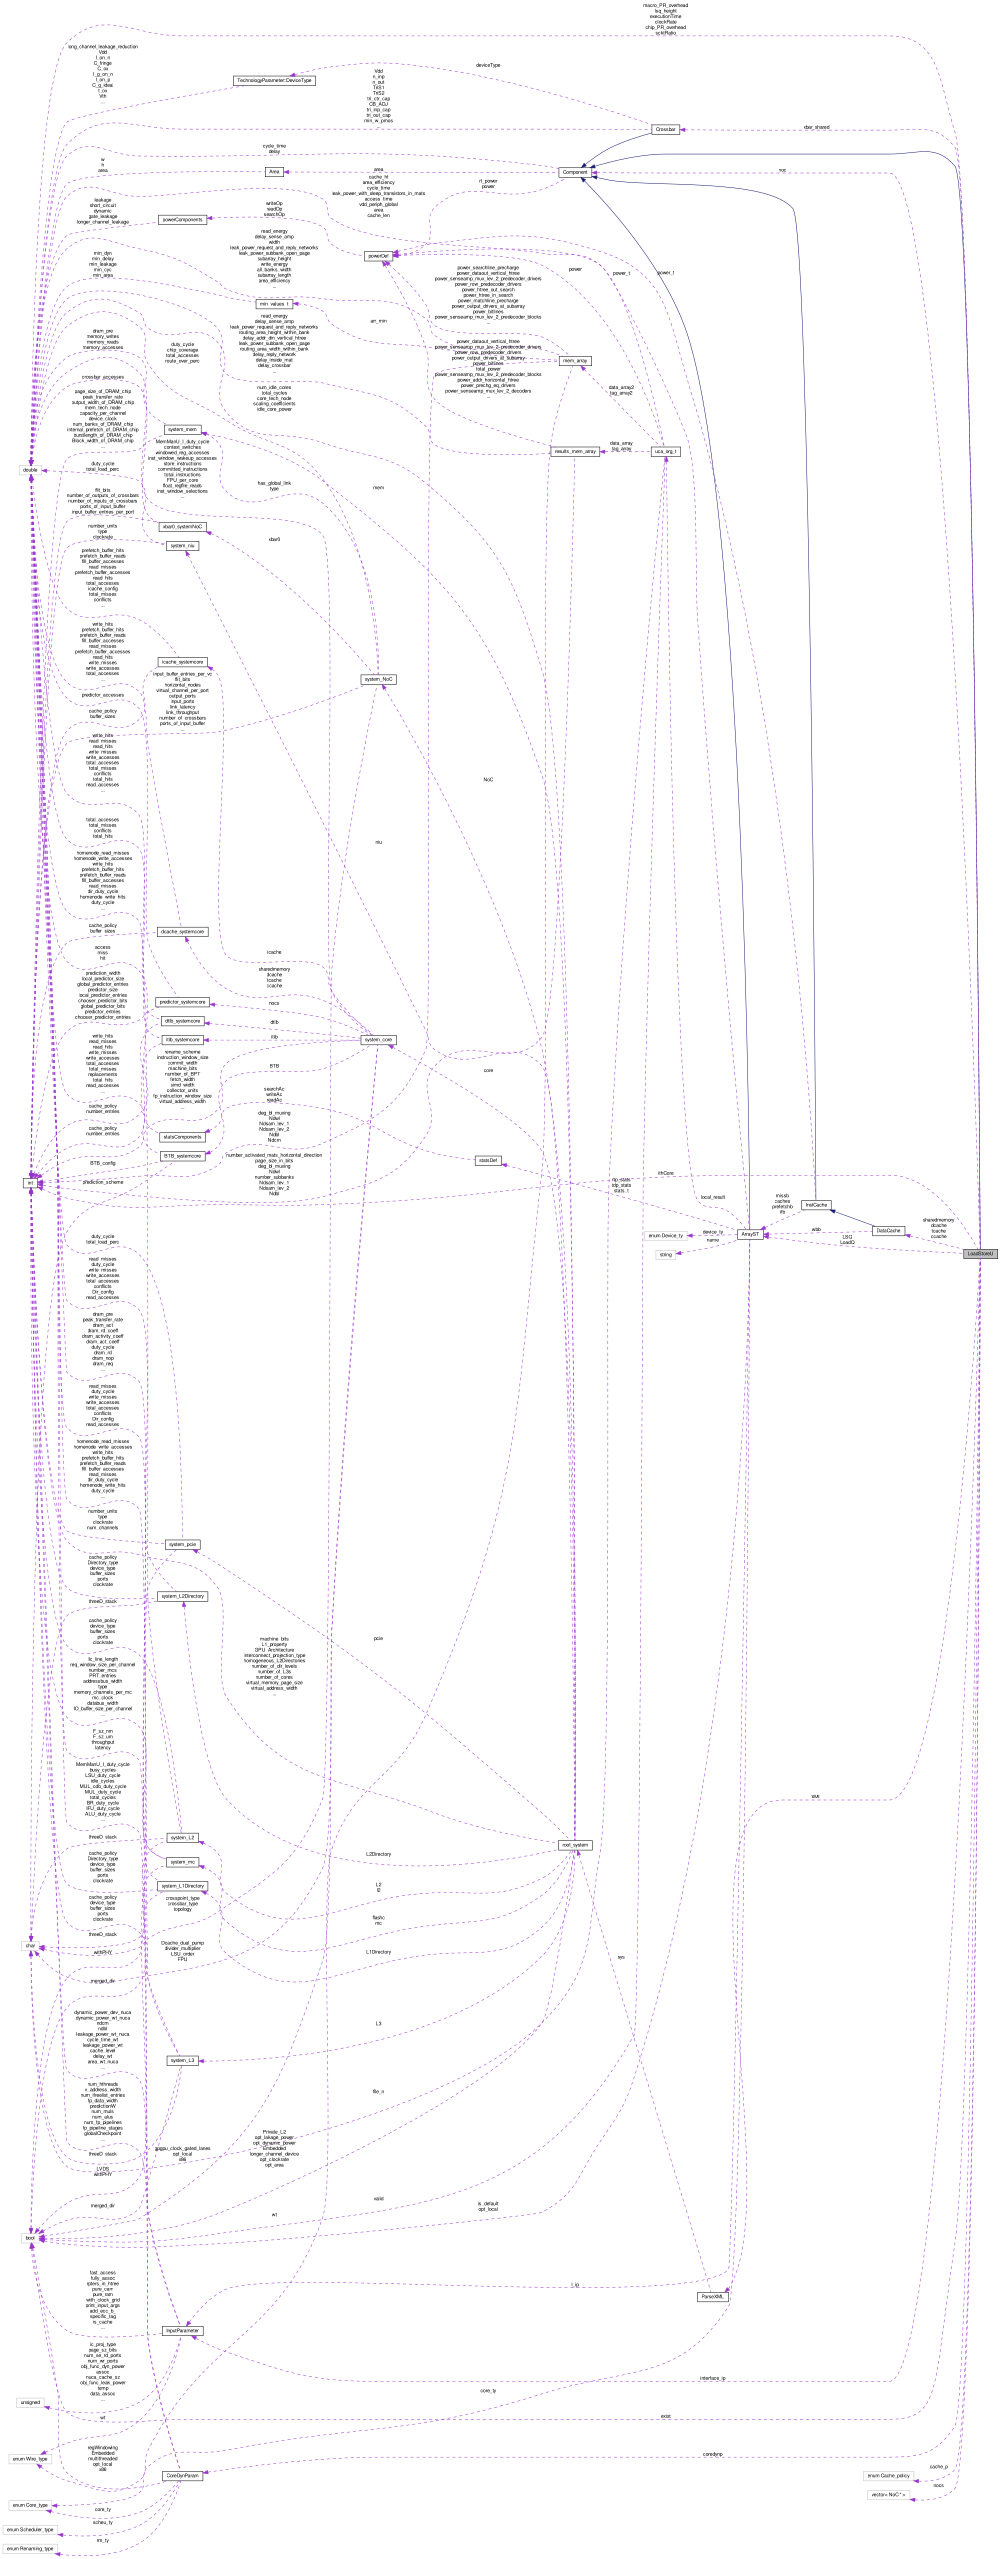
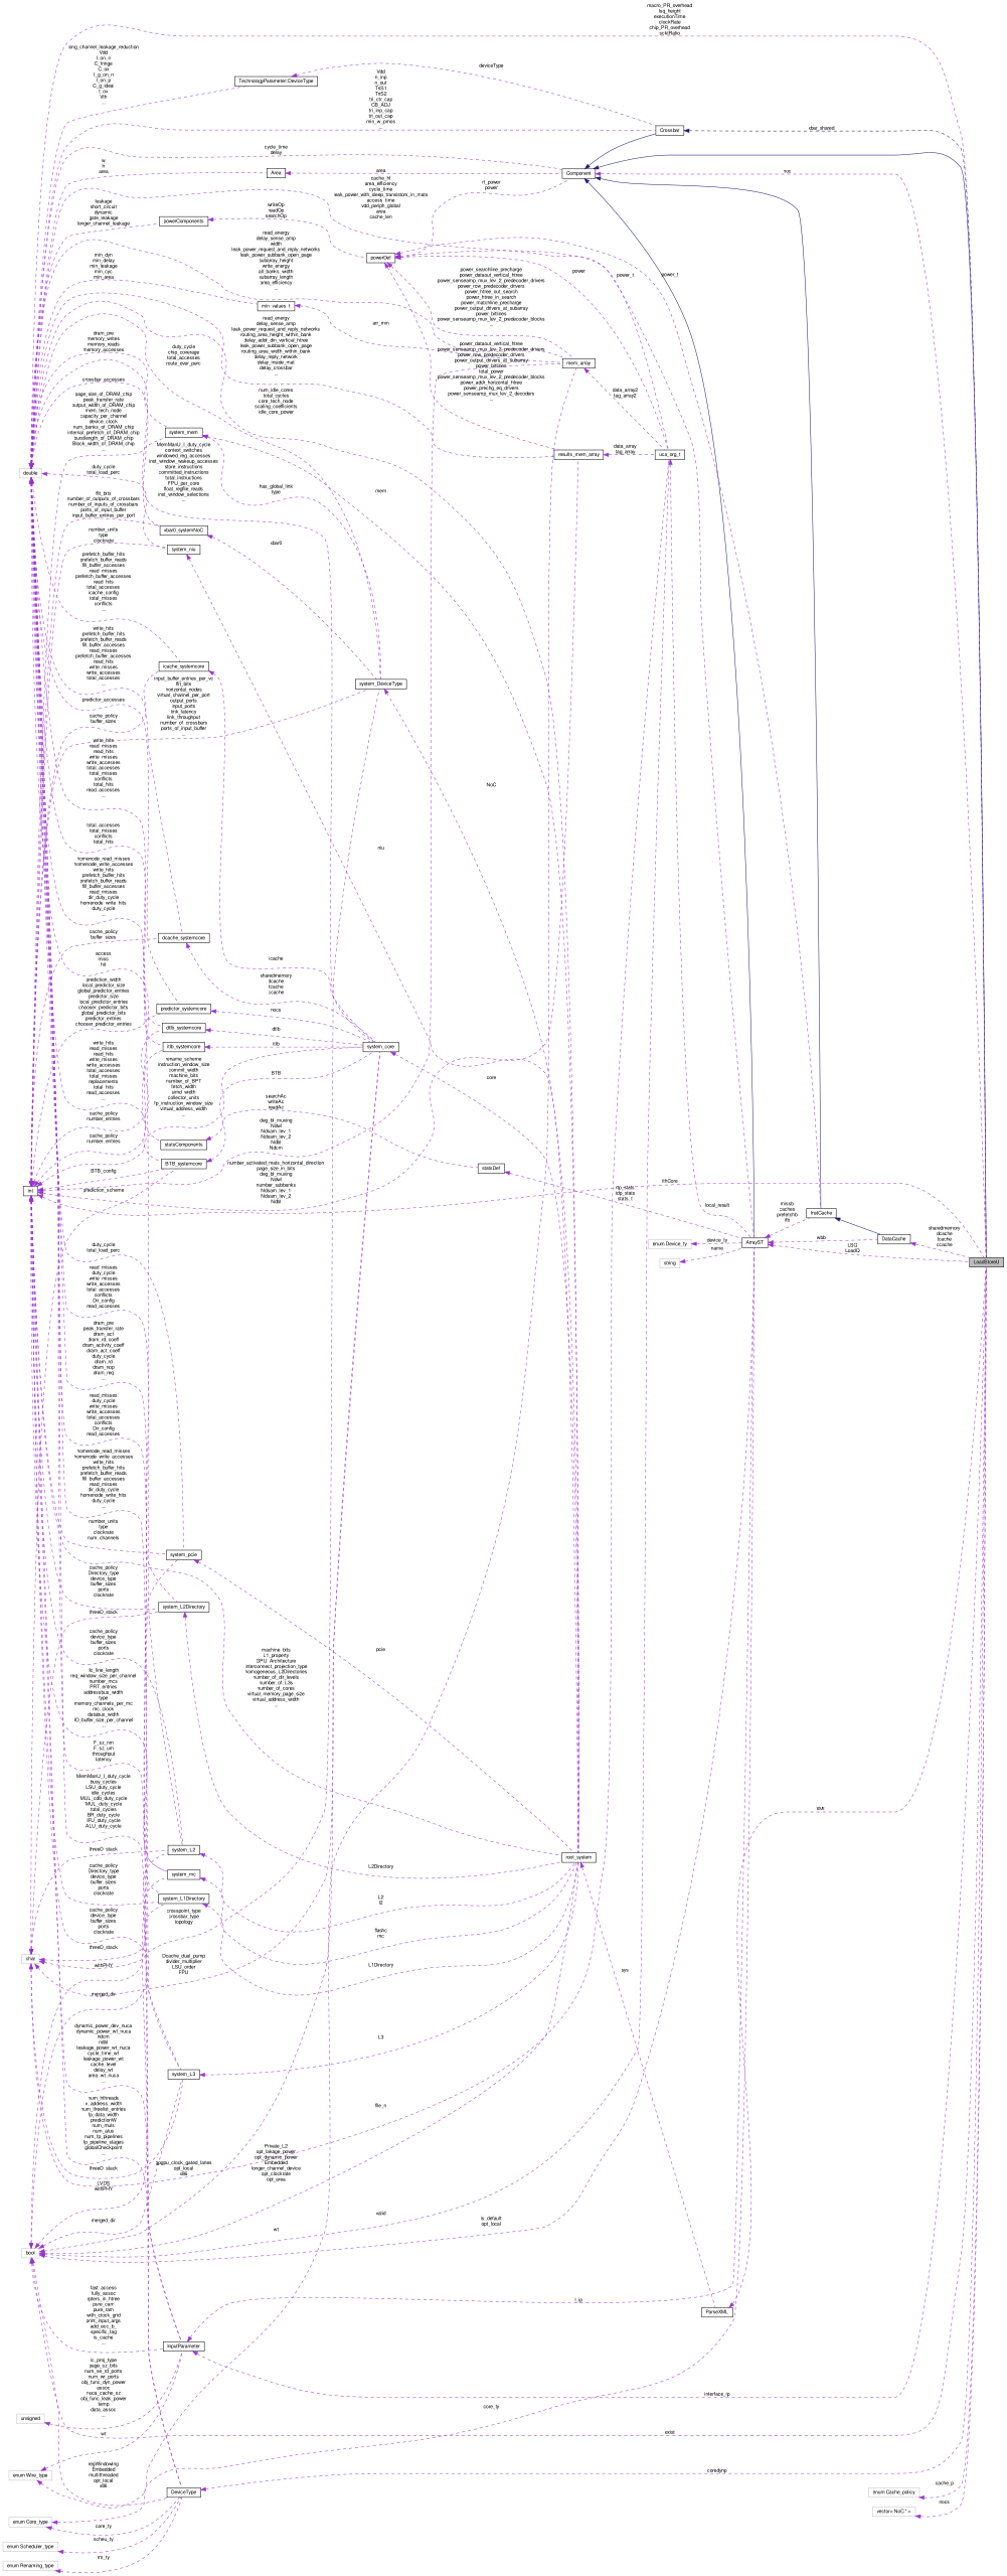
  digraph {
    rankdir=LR
    node [color=black fontname=FreeSans fontsize=10 shape=record]
    edge [color=darkorchid3 dir=back fontname=FreeSans fontsize=10 labelfontname=FreeSans labelfontsize=10 style=dashed]
    n1 [fillcolor=grey75 fontcolor=black height=0.2 label=LoadStoreU style=filled width=0.4]
    n2 [height=0.2 label=Component width=0.4]
    n3 [height=0.2 label=ArrayST width=0.4]
    n4 [height=0.2 label=InstCache width=0.4]
    n5 [height=0.2 label=Crossbar width=0.4]
    n6 [height=0.2 label=DataCache width=0.4]
    n7 [color=grey75 height=0.2 label=double width=0.4]
    n8 [height=0.2 label=powerComponents width=0.4]
    n9 [height=0.2 label=Area width=0.4]
    n10 [height=0.2 label=uca_org_t width=0.4]
    n11 [height=0.2 label=mem_array width=0.4]
    n12 [height=0.2 label=min_values_t width=0.4]
    n13 [height=0.2 label=results_mem_array width=0.4]
    n14 [height=0.2 label=statsComponents width=0.4]
    n15 [height=0.2 label=InputParameter width=0.4]
-   n16 [height=0.2 label=CoreDynParam width=0.4]
+   n16 [height=0.2 label=DeviceType width=0.4]
    n17 [height=0.2 label=root_system width=0.4]
    n18 [height=0.2 label=system_L2 width=0.4]
    n19 [height=0.2 label=system_L3 width=0.4]
    n20 [height=0.2 label=system_L2Directory width=0.4]
    n21 [height=0.2 label=system_mc width=0.4]
    n22 [height=0.2 label=system_mem width=0.4]
    n23 [height=0.2 label=system_L1Directory width=0.4]
    n24 [height=0.2 label=system_niu width=0.4]
    n25 [height=0.2 label=system_core width=0.4]
    n26 [height=0.2 label=predictor_systemcore width=0.4]
    n27 [height=0.2 label=BTB_systemcore width=0.4]
    n28 [height=0.2 label=itlb_systemcore width=0.4]
    n29 [height=0.2 label=icache_systemcore width=0.4]
    n30 [height=0.2 label=dcache_systemcore width=0.4]
    n31 [height=0.2 label=dtlb_systemcore width=0.4]
-   n32 [height=0.2 label=system_NoC width=0.4]
+   n32 [height=0.2 label=system_DeviceType width=0.4]
    n33 [height=0.2 label=xbar0_systemNoC width=0.4]
    n34 [height=0.2 label=system_pcie width=0.4]
    n35 [height=0.2 label="TechnologyParameter::DeviceType" width=0.4]
    n36 [height=0.2 label=powerDef width=0.4]
    n37 [height=0.2 label=statsDef width=0.4]
    n38 [height=0.2 label=ParseXML width=0.4]
    n39 [color=grey75 height=0.2 label="enum Cache_policy" width=0.4]
    n40 [color=grey75 height=0.2 label="vector\< NoC * \>" width=0.4]
    n41 [color=grey75 height=0.2 label="enum Device_ty" width=0.4]
    n42 [color=grey75 height=0.2 label=char width=0.4]
    n43 [height=0.2 label=int width=0.4]
    n44 [color=grey75 height=0.2 label="enum Wire_type" width=0.4]
    n45 [color=grey75 height=0.2 label=bool width=0.4]
    n46 [color=grey75 height=0.2 label=string width=0.4]
    n47 [color=grey75 height=0.2 label=unsigned width=0.4]
    n48 [color=grey75 height=0.2 label="enum Core_type" width=0.4]
    n49 [color=grey75 height=0.2 label="enum Renaming_type" width=0.4]
    n50 [color=grey75 height=0.2 label="enum Scheduler_type" width=0.4]
    n2 -> n1 [color=midnightblue style=solid]
    n2 -> n1 [label=noc]
    n2 -> n3 [color=midnightblue style=solid]
    n2 -> n4 [color=midnightblue style=solid]
    n2 -> n5 [color=midnightblue style=solid]
    n3 -> n1 [label="LSQ\nLoadQ"]
    n3 -> n4 [label="missb\ncaches\nprefetchb\nifb"]
    n3 -> n6 [label=wbb]
    n4 -> n6 [color=midnightblue style=solid]
-   n5 -> n1 [label=xbar_shared]
+   n5 -> n1 [color=midnightblue label=xbar_shared]
    n6 -> n1 [label="sharedmemory\ndcache\ntcache\nccache"]
    n7 -> n1 [label="macro_PR_overhead\nlsq_height\nexecutionTime\nclockRate\nchip_PR_overhead\nscktRatio"]
    n7 -> n2 [label="cycle_time\ndelay"]
    n7 -> n5 [label="Vdd\nn_inp\nn_out\nTriS1\nTriS2\ntri_ctr_cap\nCB_ADJ\ntri_inp_cap\ntri_out_cap\nmin_w_pmos\n..."]
    n7 -> n8 [label="leakage\nshort_circuit\ndynamic\ngate_leakage\nlonger_channel_leakage"]
    n7 -> n9 [label="w\nh\narea"]
    n7 -> n10 [label="cache_ht\narea_efficiency\ncycle_time\nleak_power_with_sleep_transistors_in_mats\naccess_time\nvdd_periph_global\narea\ncache_len"]
    n7 -> n11 [label="read_energy\ndelay_sense_amp\nwidth\nleak_power_request_and_reply_networks\nleak_power_subbank_open_page\nsubarray_height\nwrite_energy\nall_banks_width\nsubarray_length\narea_efficiency\n..."]
    n7 -> n12 [label="min_dyn\nmin_delay\nmin_leakage\nmin_cyc\nmin_area"]
    n7 -> n13 [label="read_energy\ndelay_sense_amp\nleak_power_request_and_reply_networks\nrouting_area_height_within_bank\ndelay_addr_din_vertical_htree\nleak_power_subbank_open_page\nrouting_area_width_within_bank\ndelay_reply_network\ndelay_inside_mat\ndelay_crossbar\n..."]
    n7 -> n14 [label="access\nmiss\nhit"]
    n7 -> n15 [label="F_sz_nm\nF_sz_um\nthroughput\nlatency"]
    n7 -> n16 [label="MemManU_I_duty_cycle\nbusy_cycles\nLSU_duty_cycle\nidle_cycles\nMUL_cdb_duty_cycle\nMUL_duty_cycle\ntotal_cycles\nBR_duty_cycle\nIFU_duty_cycle\nALU_duty_cycle\n..."]
    n7 -> n17 [label="num_idle_cores\ntotal_cycles\ncore_tech_node\nscaling_coefficients\nidle_core_power"]
    n7 -> n18 [label="homenode_read_misses\nhomenode_write_accesses\nwrite_hits\nprefetch_buffer_hits\nprefetch_buffer_reads\nfill_buffer_accesses\nread_misses\ndir_duty_cycle\nhomenode_write_hits\nduty_cycle\n..."]
    n7 -> n19 [label="homenode_read_misses\nhomenode_write_accesses\nwrite_hits\nprefetch_buffer_hits\nprefetch_buffer_reads\nfill_buffer_accesses\nread_misses\ndir_duty_cycle\nhomenode_write_hits\nduty_cycle\n..."]
    n7 -> n20 [label="read_misses\nduty_cycle\nwrite_misses\nwrite_accesses\ntotal_accesses\nconflicts\nDir_config\nread_accesses"]
    n7 -> n21 [label="dram_pre\npeak_transfer_rate\ndram_act\ndram_rd_coeff\ndram_activity_coeff\ndram_act_coeff\nduty_cycle\ndram_rd\ndram_nop\ndram_req\n..."]
    n7 -> n22 [label="dram_pre\nmemory_writes\nmemory_reads\nmemory_accesses"]
    n7 -> n23 [label="read_misses\nduty_cycle\nwrite_misses\nwrite_accesses\ntotal_accesses\nconflicts\nDir_config\nread_accesses"]
    n7 -> n24 [label="duty_cycle\ntotal_load_perc"]
    n7 -> n25 [label="MemManU_I_duty_cycle\ncontext_switches\nwindowed_reg_accesses\ninst_window_wakeup_accesses\nstore_instructions\ncommitted_instructions\ntotal_instructions\nFPU_per_core\nfloat_regfile_reads\ninst_window_selections\n..."]
    n7 -> n26 [label=predictor_accesses]
    n7 -> n27 [label="write_hits\nread_misses\nread_hits\nwrite_misses\nwrite_accesses\ntotal_accesses\ntotal_misses\nreplacements\ntotal_hits\nread_accesses\n..."]
    n7 -> n28 [label="total_accesses\ntotal_misses\nconflicts\ntotal_hits"]
    n7 -> n29 [label="prefetch_buffer_hits\nprefetch_buffer_reads\nfill_buffer_accesses\nread_misses\nprefetch_buffer_accesses\nread_hits\ntotal_accesses\nicache_config\ntotal_misses\nconflicts\n..."]
    n7 -> n30 [label="write_hits\nprefetch_buffer_hits\nprefetch_buffer_reads\nfill_buffer_accesses\nread_misses\nprefetch_buffer_accesses\nread_hits\nwrite_misses\nwrite_accesses\ntotal_accesses\n..."]
    n7 -> n31 [label="write_hits\nread_misses\nread_hits\nwrite_misses\nwrite_accesses\ntotal_accesses\ntotal_misses\nconflicts\ntotal_hits\nread_accesses\n..."]
    n7 -> n32 [label="duty_cycle\nchip_coverage\ntotal_accesses\nroute_over_perc"]
    n7 -> n33 [label=crossbar_accesses]
    n7 -> n34 [label="duty_cycle\ntotal_load_perc"]
    n7 -> n35 [label="long_channel_leakage_reduction\nVdd\nI_on_n\nC_fringe\nC_ox\nI_g_on_n\nI_on_p\nC_g_ideal\nt_ox\nVth\n..."]
    n8 -> n36 [label="writeOp\nreadOp\nsearchOp"]
    n9 -> n2 [label=area]
    n10 -> n3 [label=local_result]
    n11 -> n10 [label="data_array2\ntag_array2"]
    n12 -> n11 [label=arr_min]
    n13 -> n10 [label="data_array\ntag_array"]
    n14 -> n37 [label="searchAc\nwriteAc\nreadAc"]
    n15 -> n1 [label=interface_ip]
    n15 -> n3 [label=l_ip]
    n16 -> n1 [label=coredynp]
    n17 -> n38 [label=sys]
    n18 -> n17 [label="L2\nl2"]
    n19 -> n17 [label=L3]
    n20 -> n17 [label=L2Directory]
    n21 -> n17 [label="flashc\nmc"]
    n22 -> n17 [label=mem]
    n22 -> n32 [label="has_global_link\ntype"]
    n23 -> n17 [label=L1Directory]
    n24 -> n17 [label=niu]
    n25 -> n17 [label=core]
    n26 -> n25 [label=nocs]
    n27 -> n25 [label=BTB]
    n28 -> n25 [label=itlb]
    n29 -> n25 [label=icache]
    n30 -> n25 [label="sharedmemory\ndcache\ntcache\nccache"]
    n31 -> n25 [label=dtlb]
    n32 -> n17 [label=NoC]
    n33 -> n32 [label=xbar0]
    n34 -> n17 [label=pcie]
    n35 -> n5 [label=deviceType]
    n36 -> n2 [label="rt_power\npower"]
    n36 -> n3 [label=power_t]
    n36 -> n4 [label=power_t]
    n36 -> n10 [label=power]
    n36 -> n11 [label="power_searchline_precharge\npower_dataout_vertical_htree\npower_senseamp_mux_lev_2_predecoder_drivers\npower_row_predecoder_drivers\npower_htree_out_search\npower_htree_in_search\npower_matchline_precharge\npower_output_drivers_at_subarray\npower_bitlines\npower_senseamp_mux_lev_2_predecoder_blocks\n..."]
    n36 -> n13 [label="power_dataout_vertical_htree\npower_senseamp_mux_lev_2_predecoder_drivers\npower_row_predecoder_drivers\npower_output_drivers_at_subarray\npower_bitlines\ntotal_power\npower_senseamp_mux_lev_2_predecoder_blocks\npower_addr_horizontal_htree\npower_prechg_eq_drivers\npower_senseamp_mux_lev_2_decoders\n..."]
    n37 -> n3 [label="rtp_stats\ntdp_stats\nstats_t"]
    n38 -> n1 [label=XML]
    n39 -> n1 [label=cache_p]
    n40 -> n1 [label=nocs]
    n41 -> n3 [label=device_ty]
    n42 -> n10 [label=file_n]
    n42 -> n18 [label=threeD_stack]
    n42 -> n19 [label=threeD_stack]
    n42 -> n20 [label=threeD_stack]
    n42 -> n23 [label=threeD_stack]
    n42 -> n25 [label="Dcache_dual_pump\ndivider_multiplier\nLSU_order\nFPU"]
    n42 -> n27 [label=prediction_scheme]
    n42 -> n32 [label="crosspoint_type\ncrossbar_type\ntopology"]
    n43 -> n1 [label=ithCore]
    n43 -> n11 [label="deg_bl_muxing\nNdwl\nNdsam_lev_1\nNdsam_lev_2\nNdbl\nNdcm"]
    n43 -> n13 [label="number_activated_mats_horizontal_direction\npage_size_in_bits\ndeg_bl_muxing\nNdwl\nnumber_subbanks\nNdsam_lev_1\nNdsam_lev_2\nNdbl"]
    n43 -> n15 [label="dynamic_power_dev_nuca\ndynamic_power_wt_nuca\nndcm\nndbl\nleakage_power_wt_nuca\ncycle_time_wt\nleakage_power_wt\ncache_level\ndelay_wt\narea_wt_nuca\n..."]
    n43 -> n16 [label="num_hthreads\nv_address_width\nnum_ifreelist_entries\nfp_data_width\npredictionW\nnum_muls\nnum_alus\nnum_fp_pipelines\nfp_pipeline_stages\nglobalCheckpoint\n..."]
    n43 -> n17 [label="machine_bits\nL1_property\nGPU_Architecture\ninterconnect_projection_type\nhomogeneous_L2Directories\nnumber_of_dir_levels\nnumber_of_L3s\nnumber_of_cores\nvirtual_memory_page_size\nvirtual_address_width\n..."]
    n43 -> n18 [label="cache_policy\ndevice_type\nbuffer_sizes\nports\nclockrate"]
    n43 -> n19 [label="cache_policy\ndevice_type\nbuffer_sizes\nports\nclockrate"]
    n43 -> n20 [label="cache_policy\nDirectory_type\ndevice_type\nbuffer_sizes\nports\nclockrate"]
    n43 -> n21 [label="llc_line_length\nreq_window_size_per_channel\nnumber_mcs\nPRT_entries\naddressbus_width\ntype\nmemory_channels_per_mc\nmc_clock\ndatabus_width\nIO_buffer_size_per_channel\n..."]
    n43 -> n22 [label="page_size_of_DRAM_chip\npeak_transfer_rate\noutput_width_of_DRAM_chip\nmem_tech_node\ncapacity_per_channel\ndevice_clock\nnum_banks_of_DRAM_chip\ninternal_prefetch_of_DRAM_chip\nburstlength_of_DRAM_chip\nBlock_width_of_DRAM_chip\n..."]
    n43 -> n23 [label="cache_policy\nDirectory_type\ndevice_type\nbuffer_sizes\nports\nclockrate"]
    n43 -> n24 [label="number_units\ntype\nclockrate"]
    n43 -> n25 [label="rename_scheme\ninstruction_window_size\ncommit_width\nmachine_bits\nnumber_of_BPT\nfetch_width\nsimd_width\ncollector_units\nfp_instruction_window_size\nvirtual_address_width\n..."]
    n43 -> n26 [label="prediction_width\nlocal_predictor_size\nglobal_predictor_entries\npredictor_size\nlocal_predictor_entries\nchooser_predictor_bits\nglobal_predictor_bits\npredictor_entries\nchooser_predictor_entries"]
    n43 -> n27 [label=BTB_config]
    n43 -> n28 [label="cache_policy\nnumber_entries"]
    n43 -> n29 [label="cache_policy\nbuffer_sizes"]
    n43 -> n30 [label="cache_policy\nbuffer_sizes"]
    n43 -> n31 [label="cache_policy\nnumber_entries"]
    n43 -> n32 [label="input_buffer_entries_per_vc\nflit_bits\nhorizontal_nodes\nvirtual_channel_per_port\noutput_ports\ninput_ports\nlink_latency\nlink_throughput\nnumber_of_crossbars\nports_of_input_buffer\n..."]
    n43 -> n33 [label="flit_bits\nnumber_of_outputs_of_crossbars\nnumber_of_inputs_of_crossbars\nports_of_input_buffer\ninput_buffer_entries_per_port"]
    n43 -> n34 [label="number_units\ntype\nclockrate\nnum_channels"]
    n44 -> n11 [label=wt]
    n44 -> n15 [label=wt]
    n45 -> n1 [label=exist]
    n45 -> n3 [label="is_default\nopt_local"]
    n45 -> n10 [label=valid]
    n45 -> n15 [label="fast_access\nfully_assoc\nrpters_in_htree\npure_cam\npure_ram\nwith_clock_grid\nprint_input_args\nadd_ecc_b_\nspecific_tag\nis_cache\n..."]
    n45 -> n16 [label="regWindowing\nEmbedded\nmultithreaded\nopt_local\nx86"]
    n45 -> n17 [label="Private_L2\nopt_lakage_power\nopt_dynamic_power\nEmbedded\nlonger_channel_device\nopt_clockrate\nopt_area"]
    n45 -> n18 [label=merged_dir]
    n45 -> n19 [label=merged_dir]
    n45 -> n21 [label="LVDS\nwithPHY"]
    n45 -> n25 [label="gpgpu_clock_gated_lanes\nopt_local\nx86"]
    n45 -> n34 [label=withPHY]
    n46 -> n3 [label=name]
    n47 -> n15 [label="ic_proj_type\npage_sz_bits\nnum_se_rd_ports\nnum_wr_ports\nobj_func_dyn_power\nassoc\nnuca_cache_sz\nobj_func_leak_power\ntemp\ndata_assoc\n..."]
    n48 -> n3 [label=core_ty]
    n48 -> n16 [label=core_ty]
    n49 -> n16 [label=rm_ty]
    n50 -> n16 [label=scheu_ty]
  }
